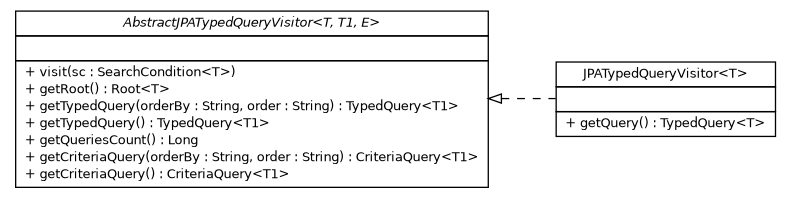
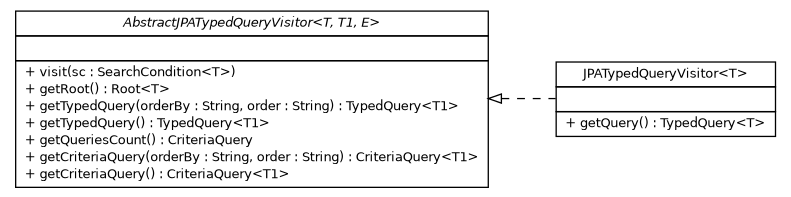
  digraph {
    nodesep=0.25
    rankdir=LR
    ranksep=0.5
    node [fontcolor=black fontname=Helvetica fontsize=10.0 shape=plaintext]
    n1 [label=<<table title="org.apache.cxf.jaxrs.ext.search.jpa.JPATypedQueryVisitor" border="0" cellborder="1" cellspacing="0" cellpadding="2" port="p" href="./JPATypedQueryVisitor.html"> 		<tr><td><table border="0" cellspacing="0" cellpadding="1"> <tr><td align="center" balign="center"> JPATypedQueryVisitor&lt;T&gt; </td></tr> 		</table></td></tr> 		<tr><td><table border="0" cellspacing="0" cellpadding="1"> <tr><td align="left" balign="left">  </td></tr> 		</table></td></tr> 		<tr><td><table border="0" cellspacing="0" cellpadding="1"> <tr><td align="left" balign="left"> + getQuery() : TypedQuery&lt;T&gt; </td></tr> 		</table></td></tr> 		</table>>]
-   n2 [label=<<table title="org.apache.cxf.jaxrs.ext.search.jpa.AbstractJPATypedQueryVisitor" border="0" cellborder="1" cellspacing="0" cellpadding="2" port="p" href="./AbstractJPATypedQueryVisitor.html"> 		<tr><td><table border="0" cellspacing="0" cellpadding="1"> <tr><td align="center" balign="center"><font face="Helvetica-Oblique"> AbstractJPATypedQueryVisitor&lt;T, T1, E&gt; </font></td></tr> 		</table></td></tr> 		<tr><td><table border="0" cellspacing="0" cellpadding="1"> <tr><td align="left" balign="left">  </td></tr> 		</table></td></tr> 		<tr><td><table border="0" cellspacing="0" cellpadding="1"> <tr><td align="left" balign="left"> + visit(sc : SearchCondition&lt;T&gt;) </td></tr> <tr><td align="left" balign="left"> + getRoot() : Root&lt;T&gt; </td></tr> <tr><td align="left" balign="left"> + getTypedQuery(orderBy : String, order : String) : TypedQuery&lt;T1&gt; </td></tr> <tr><td align="left" balign="left"> + getTypedQuery() : TypedQuery&lt;T1&gt; </td></tr> <tr><td align="left" balign="left"> + getQueriesCount() : Long </td></tr> <tr><td align="left" balign="left"> + getCriteriaQuery(orderBy : String, order : String) : CriteriaQuery&lt;T1&gt; </td></tr> <tr><td align="left" balign="left"> + getCriteriaQuery() : CriteriaQuery&lt;T1&gt; </td></tr> 		</table></td></tr> 		</table>>]
+   n2 [label=<<table title="org.apache.cxf.jaxrs.ext.search.jpa.AbstractJPATypedQueryVisitor" border="0" cellborder="1" cellspacing="0" cellpadding="2" port="p" href="./AbstractJPATypedQueryVisitor.html"> 		<tr><td><table border="0" cellspacing="0" cellpadding="1"> <tr><td align="center" balign="center"><font face="Helvetica-Oblique"> AbstractJPATypedQueryVisitor&lt;T, T1, E&gt; </font></td></tr> 		</table></td></tr> 		<tr><td><table border="0" cellspacing="0" cellpadding="1"> <tr><td align="left" balign="left">  </td></tr> 		</table></td></tr> 		<tr><td><table border="0" cellspacing="0" cellpadding="1"> <tr><td align="left" balign="left"> + visit(sc : SearchCondition&lt;T&gt;) </td></tr> <tr><td align="left" balign="left"> + getRoot() : Root&lt;T&gt; </td></tr> <tr><td align="left" balign="left"> + getTypedQuery(orderBy : String, order : String) : TypedQuery&lt;T1&gt; </td></tr> <tr><td align="left" balign="left"> + getTypedQuery() : TypedQuery&lt;T1&gt; </td></tr> <tr><td align="left" balign="left"> + getQueriesCount() : CriteriaQuery </td></tr> <tr><td align="left" balign="left"> + getCriteriaQuery(orderBy : String, order : String) : CriteriaQuery&lt;T1&gt; </td></tr> <tr><td align="left" balign="left"> + getCriteriaQuery() : CriteriaQuery&lt;T1&gt; </td></tr> 		</table></td></tr> 		</table>>]
    n2 -> n1 [arrowtail=empty dir=back fontname=Helvetica fontsize=10 headport=p labelfontname=Helvetica labelfontsize=10 tailport=p style=dashed]
  }
